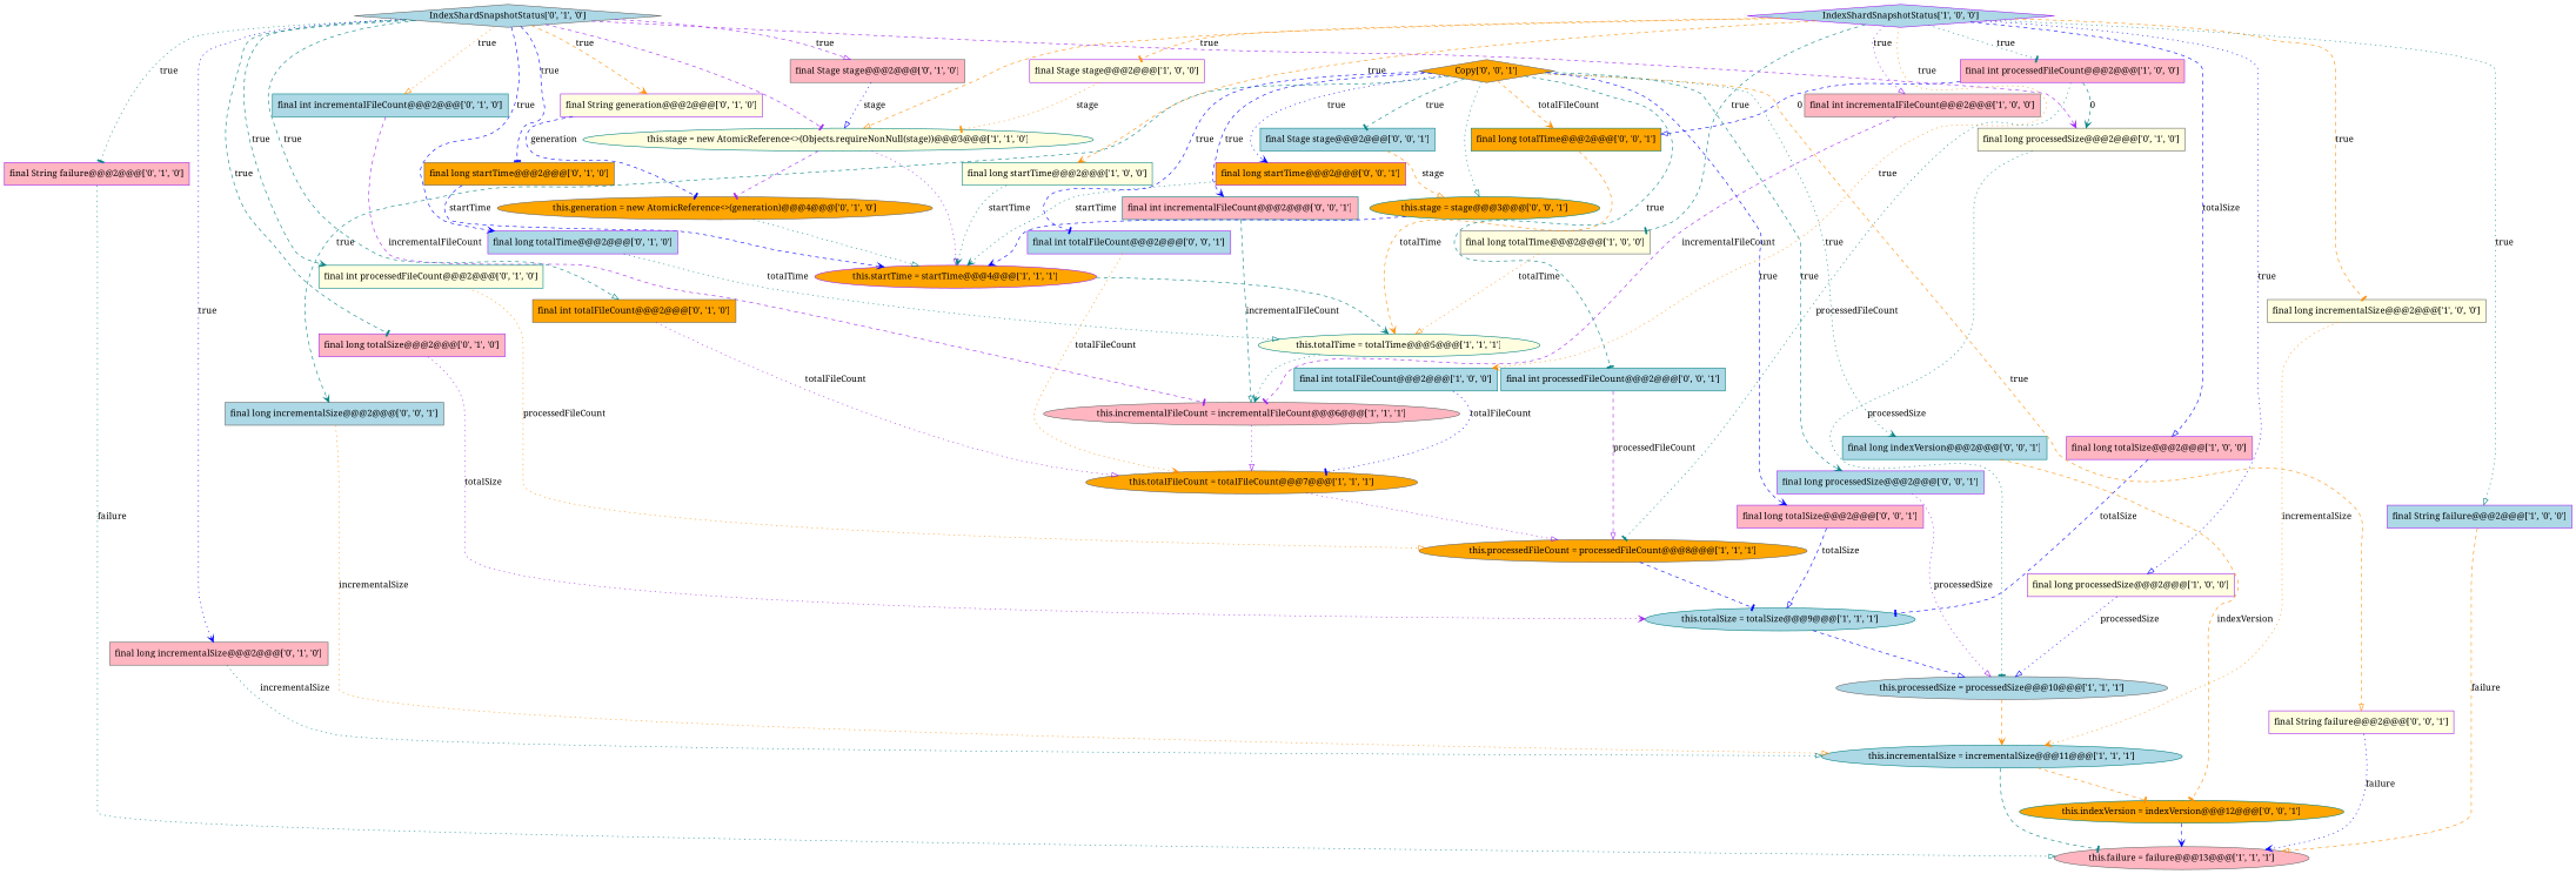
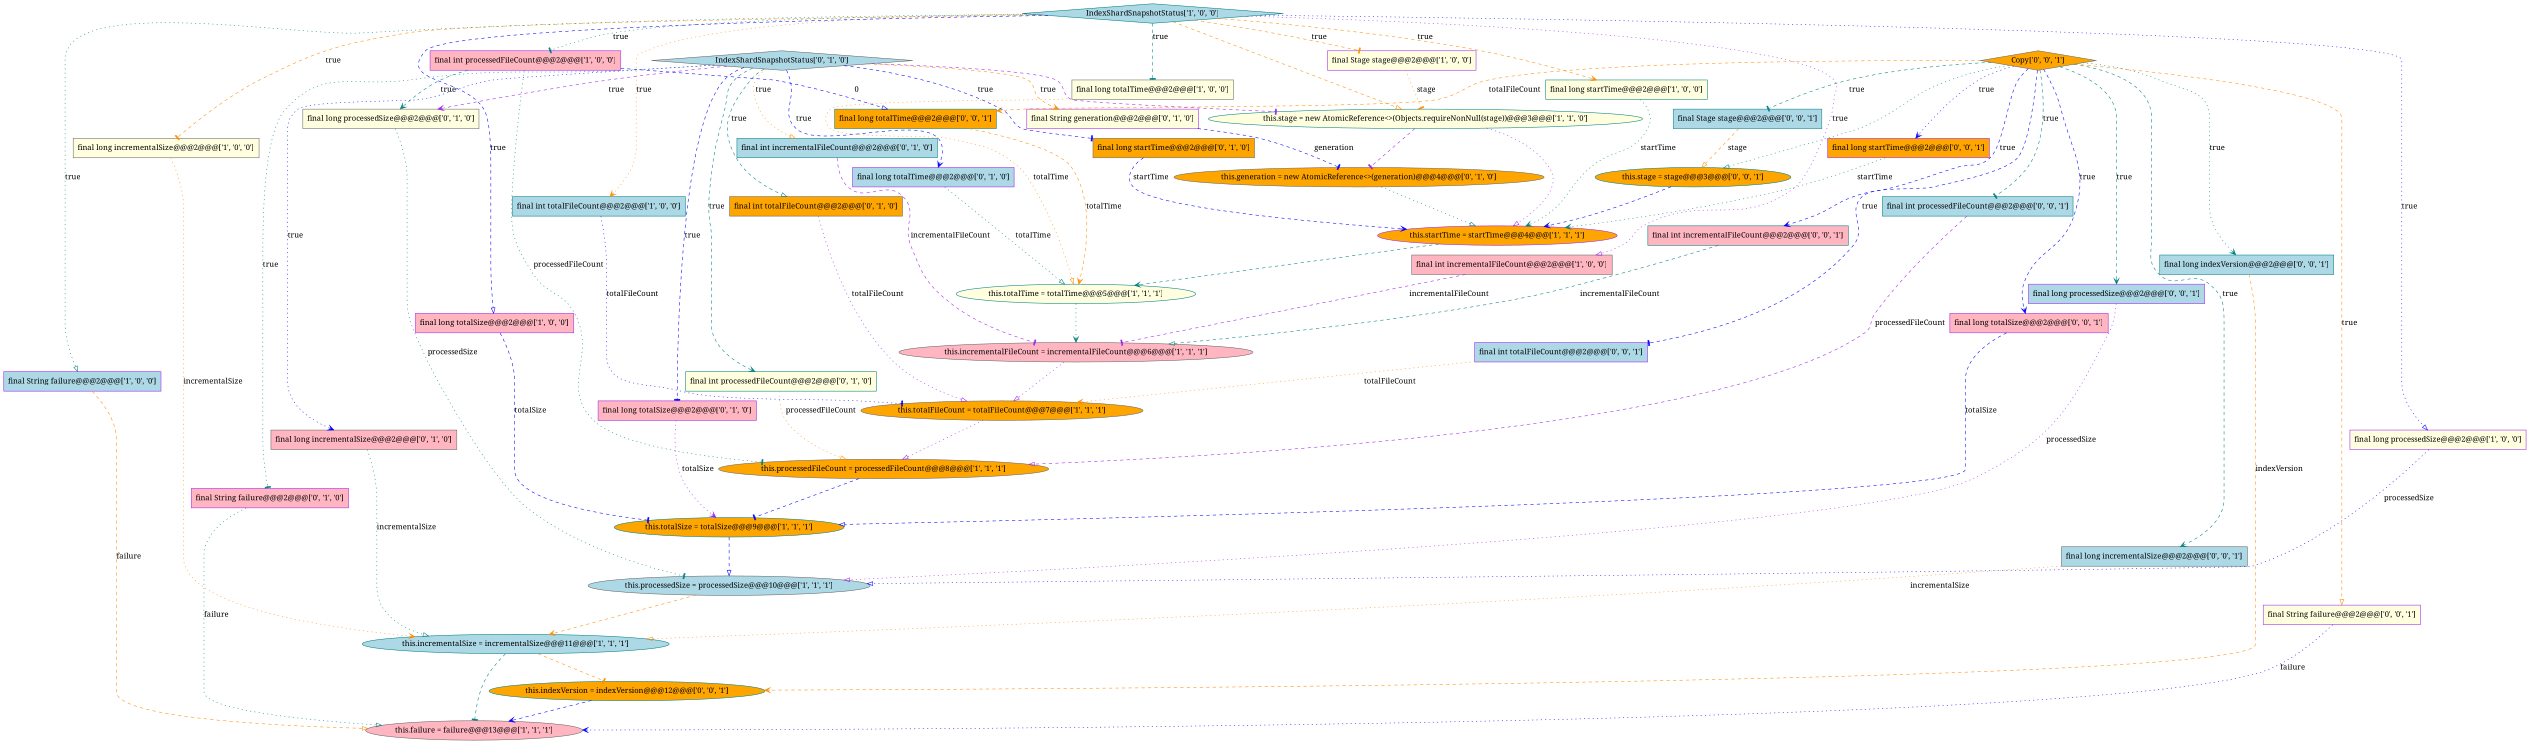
  digraph {
    fontname="Noto Serif"
    node [color=gray40 fillcolor=lightblue fontname="Noto Serif" shape=box style=filled]
    edge [arrowhead=onormal color=teal fontname="Noto Serif" style=dashed]
    n1 [color=teal label="final int incrementalFileCount@@@2@@@['0', '1', '0']"]
    n2 [fillcolor=lightpink label="this.incrementalFileCount = incrementalFileCount@@@6@@@['1', '1', '1']" shape=ellipse]
    n3 [fillcolor=orange label="this.totalFileCount = totalFileCount@@@7@@@['1', '1', '1']" shape=ellipse]
    n4 [color=purple fillcolor=lightpink label="final String failure@@@2@@@['0', '1', '0']"]
    n5 [fillcolor=lightpink label="this.failure = failure@@@13@@@['1', '1', '1']" shape=ellipse]
    n6 [color=teal label="final int processedFileCount@@@2@@@['0', '0', '1']"]
    n7 [fillcolor=orange label="this.processedFileCount = processedFileCount@@@8@@@['1', '1', '1']" shape=ellipse]
-   n8 [color=teal label="this.totalSize = totalSize@@@9@@@['1', '1', '1']" shape=ellipse]
+   n8 [color=teal fillcolor=orange label="this.totalSize = totalSize@@@9@@@['1', '1', '1']" shape=ellipse]
    n9 [fillcolor=lightyellow label="final long incrementalSize@@@2@@@['1', '0', '0']"]
    n10 [color=teal label="this.incrementalSize = incrementalSize@@@11@@@['1', '1', '1']" shape=ellipse]
    n11 [color=teal fillcolor=orange label="this.indexVersion = indexVersion@@@12@@@['0', '0', '1']" shape=ellipse]
    n12 [color=teal label="final int totalFileCount@@@2@@@['1', '0', '0']"]
    n13 [label="final long incrementalSize@@@2@@@['0', '0', '1']"]
    n14 [fillcolor=lightpink label="final int incrementalFileCount@@@2@@@['1', '0', '0']"]
-   n15 [color=purple label="IndexShardSnapshotStatus['1', '0', '0']" shape=diamond]
+   n15 [color=teal label="IndexShardSnapshotStatus['1', '0', '0']" shape=diamond]
    n16 [color=purple fillcolor=lightpink label="final long totalSize@@@2@@@['1', '0', '0']"]
    n17 [color=purple fillcolor=lightpink label="final int processedFileCount@@@2@@@['1', '0', '0']"]
    n18 [color=teal fillcolor=lightyellow label="this.stage = new AtomicReference<>(Objects.requireNonNull(stage))@@@3@@@['1', '1', '0']" shape=ellipse]
    n19 [color=teal fillcolor=lightyellow label="final long startTime@@@2@@@['1', '0', '0']"]
    n20 [color=purple label="final String failure@@@2@@@['1', '0', '0']"]
    n21 [color=purple fillcolor=lightyellow label="final long processedSize@@@2@@@['1', '0', '0']"]
    n22 [color=purple fillcolor=lightyellow label="final Stage stage@@@2@@@['1', '0', '0']"]
    n23 [fillcolor=lightyellow label="final long totalTime@@@2@@@['1', '0', '0']"]
    n24 [fillcolor=lightyellow label="final long processedSize@@@2@@@['0', '1', '0']"]
    n25 [color=teal fillcolor=orange label="final long totalTime@@@2@@@['0', '0', '1']"]
    n26 [color=purple fillcolor=orange label="this.startTime = startTime@@@4@@@['1', '1', '1']" shape=ellipse]
    n27 [fillcolor=orange label="this.generation = new AtomicReference<>(generation)@@@4@@@['0', '1', '0']" shape=ellipse]
    n28 [label="this.processedSize = processedSize@@@10@@@['1', '1', '1']" shape=ellipse]
    n29 [color=teal fillcolor=lightyellow label="this.totalTime = totalTime@@@5@@@['1', '1', '1']" shape=ellipse]
    n30 [color=teal fillcolor=lightyellow label="final int processedFileCount@@@2@@@['0', '1', '0']"]
    n31 [color=teal fillcolor=lightpink label="final int incrementalFileCount@@@2@@@['0', '0', '1']"]
    n32 [color=purple fillcolor=orange label="final long startTime@@@2@@@['0', '0', '1']"]
    n33 [color=purple fillcolor=lightyellow label="final String failure@@@2@@@['0', '0', '1']"]
    n34 [color=teal fillcolor=orange label="this.stage = stage@@@3@@@['0', '0', '1']" shape=ellipse]
    n35 [color=purple fillcolor=lightyellow label="final String generation@@@2@@@['0', '1', '0']"]
    n36 [color=teal label="final long indexVersion@@@2@@@['0', '0', '1']"]
-   n37 [fillcolor=lightpink label="final Stage stage@@@2@@@['0', '1', '0']"]
    n38 [fillcolor=orange label="final int totalFileCount@@@2@@@['0', '1', '0']"]
    n39 [color=purple fillcolor=lightpink label="final long totalSize@@@2@@@['0', '1', '0']"]
    n40 [fillcolor=lightpink label="final long incrementalSize@@@2@@@['0', '1', '0']"]
    n41 [color=purple label="final long processedSize@@@2@@@['0', '0', '1']"]
    n42 [color=purple fillcolor=lightpink label="final long totalSize@@@2@@@['0', '0', '1']"]
    n43 [fillcolor=orange label="final long startTime@@@2@@@['0', '1', '0']"]
    n44 [color=purple label="final long totalTime@@@2@@@['0', '1', '0']"]
    n45 [color=purple label="final int totalFileCount@@@2@@@['0', '0', '1']"]
    n46 [fillcolor=orange label="Copy['0', '0', '1']" shape=diamond]
    n47 [color=teal label="final Stage stage@@@2@@@['0', '0', '1']"]
    n48 [label="IndexShardSnapshotStatus['0', '1', '0']" shape=diamond]
    n1 -> n2 [arrowhead=tee color=purple label=incrementalFileCount]
    n2 -> n3 [color=purple style=dotted]
    n3 -> n7 [color=purple style=dotted]
    n4 -> n5 [label=failure style=dotted]
    n6 -> n7 [color=purple label=processedFileCount]
    n7 -> n8 [arrowhead=tee color=blue]
    n8 -> n28 [color=blue]
    n9 -> n10 [arrowhead=vee color=darkorange label=incrementalSize style=dotted]
    n10 -> n5 [arrowhead=tee]
    n10 -> n11 [arrowhead=tee color=darkorange]
    n11 -> n5 [arrowhead=vee color=blue]
    n12 -> n3 [arrowhead=tee color=blue label=totalFileCount style=dotted]
    n13 -> n10 [color=darkorange label=incrementalSize style=dotted]
    n14 -> n2 [arrowhead=tee color=purple label=incrementalFileCount]
    n15 -> n9 [arrowhead=tee color=darkorange label=true]
    n15 -> n12 [arrowhead=vee color=darkorange label=true style=dotted]
    n15 -> n14 [color=purple label=true style=dotted]
-   n15 -> n16 [color=blue label=totalSize]
+   n15 -> n16 [color=blue label=true]
    n15 -> n17 [arrowhead=tee label=true style=dotted]
    n15 -> n18 [color=darkorange]
    n15 -> n19 [arrowhead=vee color=darkorange label=true]
    n15 -> n20 [label=true style=dotted]
    n15 -> n21 [color=blue label=true style=dotted]
    n15 -> n22 [arrowhead=tee color=darkorange label=true]
    n15 -> n23 [arrowhead=tee label=true]
    n16 -> n8 [arrowhead=tee color=blue label=totalSize]
    n17 -> n7 [arrowhead=tee label=processedFileCount style=dotted]
-   n17 -> n24 [arrowhead=vee label=0]
+   n17 -> n24 [arrowhead=vee label=true]
    n17 -> n25 [color=blue label=0]
    n18 -> n26 [color=purple style=dotted]
    n18 -> n27 [arrowhead=tee color=purple]
    n19 -> n26 [arrowhead=vee label=startTime style=dotted]
    n20 -> n5 [color=darkorange label=failure]
    n21 -> n28 [color=blue label=processedSize style=dotted]
    n22 -> n18 [arrowhead=tee color=darkorange label=stage style=dotted]
    n23 -> n29 [color=darkorange label=totalTime style=dotted]
    n24 -> n28 [arrowhead=tee label=processedSize style=dotted]
    n25 -> n29 [arrowhead=vee color=darkorange label=totalTime]
    n26 -> n29 [arrowhead=vee]
    n27 -> n26 [style=dotted]
    n28 -> n10 [arrowhead=vee color=darkorange]
    n29 -> n2 [arrowhead=vee style=dotted]
    n30 -> n7 [color=darkorange label=processedFileCount style=dotted]
    n31 -> n2 [label=incrementalFileCount]
    n32 -> n26 [arrowhead=vee label=startTime style=dotted]
    n33 -> n5 [arrowhead=vee color=blue label=failure style=dotted]
    n34 -> n26 [arrowhead=vee color=blue]
    n35 -> n27 [arrowhead=tee color=blue label=generation]
-   n36 -> n11 [arrowhead=tee color=darkorange label=indexVersion]
-   n37 -> n18 [color=blue label=stage style=dotted]
+   n36 -> n11 [arrowhead=vee color=darkorange label=indexVersion]
    n38 -> n3 [color=purple label=totalFileCount style=dotted]
    n39 -> n8 [arrowhead=vee color=purple label=totalSize style=dotted]
    n40 -> n10 [label=incrementalSize style=dotted]
    n41 -> n28 [color=purple label=processedSize style=dotted]
    n42 -> n8 [color=blue label=totalSize]
    n43 -> n26 [arrowhead=vee color=blue label=startTime]
    n44 -> n29 [label=totalTime style=dotted]
    n45 -> n3 [arrowhead=vee color=darkorange label=totalFileCount style=dotted]
    n46 -> n6 [arrowhead=tee label=true]
    n46 -> n13 [arrowhead=vee label=true]
    n46 -> n25 [arrowhead=vee color=darkorange label=totalFileCount]
    n46 -> n31 [arrowhead=vee color=blue label=true]
    n46 -> n32 [arrowhead=vee color=blue label=true style=dotted]
    n46 -> n33 [color=darkorange label=true]
    n46 -> n34 [style=dotted]
    n46 -> n36 [arrowhead=vee label=true style=dotted]
    n46 -> n41 [arrowhead=vee label=true]
    n46 -> n42 [arrowhead=vee color=blue label=true]
    n46 -> n45 [arrowhead=tee color=blue label=true]
    n46 -> n47 [arrowhead=tee label=true]
    n47 -> n34 [color=darkorange label=stage]
    n48 -> n1 [color=darkorange label=true style=dotted]
    n48 -> n4 [arrowhead=tee label=true style=dotted]
    n48 -> n18 [arrowhead=tee color=purple]
    n48 -> n24 [arrowhead=vee color=purple label=true]
    n48 -> n30 [arrowhead=vee label=true]
    n48 -> n35 [arrowhead=vee color=darkorange label=true]
-   n48 -> n37 [color=purple label=true]
    n48 -> n38 [label=true]
-   n48 -> n39 [arrowhead=tee label=true]
+   n48 -> n39 [arrowhead=tee color=blue label=true]
    n48 -> n40 [arrowhead=vee color=blue label=true style=dotted]
    n48 -> n43 [arrowhead=tee color=blue label=true]
    n48 -> n44 [arrowhead=vee color=blue label=true]
  }
